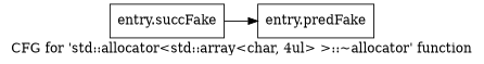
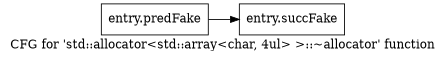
  digraph {
    label="CFG for 'std::allocator\<std::array\<char, 4ul\> \>::~allocator' function"
    rankdir=LR
    node [shape=record]
    n1 [label="{entry.predFake}"]
    n2 [filename="/tools/Xilinx/Vitis_HLS/2022.1/tps/lnx64/gcc-8.3.0/lib/gcc/x86_64-pc-linux-gnu/8.3.0/../../../../include/c++/8.3.0/bits/allocator.h" label="{entry.succFake}" linenumber=139]
-   n2 -> n1 [execusionnum=0 filename="/tools/Xilinx/Vitis_HLS/2022.1/tps/lnx64/gcc-8.3.0/lib/gcc/x86_64-pc-linux-gnu/8.3.0/../../../../include/c++/8.3.0/bits/allocator.h"]
+   n1 -> n2 [execusionnum=0 filename="/tools/Xilinx/Vitis_HLS/2022.1/tps/lnx64/gcc-8.3.0/lib/gcc/x86_64-pc-linux-gnu/8.3.0/../../../../include/c++/8.3.0/bits/allocator.h"]
  }
